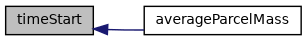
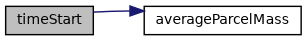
  digraph {
    rankdir=LR
    node [color=black fontname=Helvetica fontsize=10 shape=record]
    n1 [fillcolor=grey75 fontcolor=black height=0.2 label=timeStart style=filled width=0.4]
    n2 [height=0.2 label=averageParcelMass width=0.4]
-   n1 -> n2 [color=midnightblue dir=back fontname=Helvetica fontsize=10 labelfontname=Helvetica labelfontsize=10 style=solid]
+   n2 -> n1 [color=midnightblue dir=back fontname=Helvetica fontsize=10 labelfontname=Helvetica labelfontsize=10 style=solid]
  }
